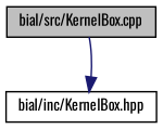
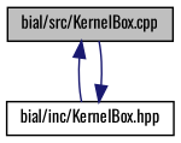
  digraph {
    fontname=Oswald
    node [color=black fontname=Oswald fontsize=10 shape=record style=filled]
    edge [color=midnightblue dir=back fontname=Oswald fontsize=10 labelfontname=Helvetica labelfontsize=10 style=solid]
    n1 [fillcolor=grey75 fontcolor=black height=0.2 label="bial/src/KernelBox.cpp" width=0.4]
    n2 [fillcolor=white height=0.2 label="bial/inc/KernelBox.hpp" width=0.4]
+   n1 -> n2
    n2 -> n1
  }
